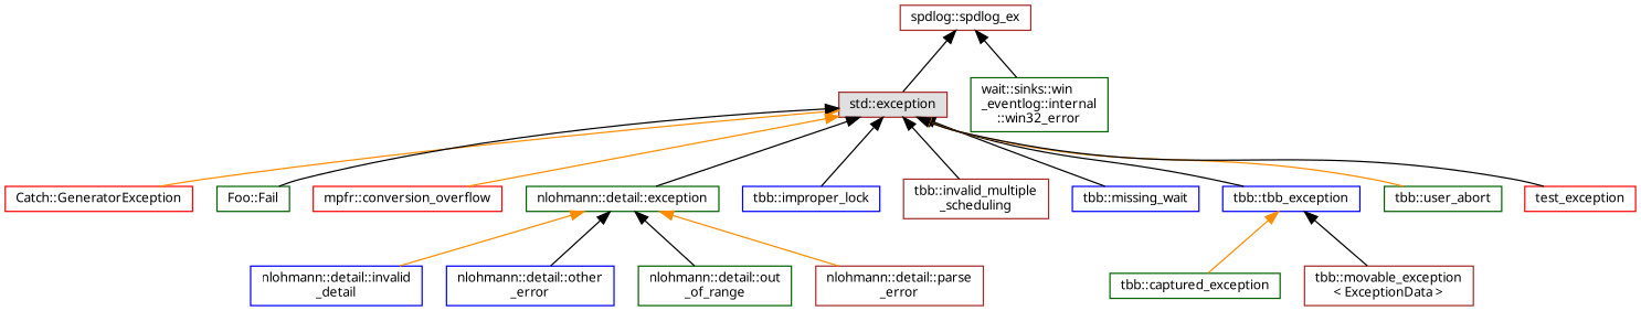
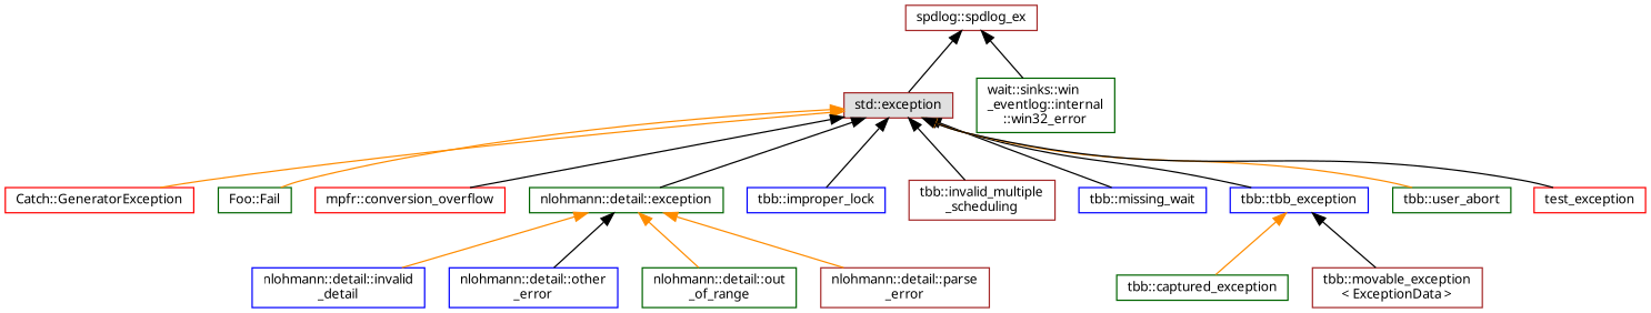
  digraph {
    fontname="Noto Sans"
    rankdir=TB
    node [color=darkgreen fillcolor=white fontname="Noto Sans" fontsize=10 shape=box style=filled]
    edge [color=black dir=back fontname="Noto Sans" fontsize=10 labelfontname=Helvetica labelfontsize=10 style=solid]
    n1 [color=brown fillcolor="#E0E0E0" height=0.2 label="std::exception" width=0.4]
    n2 [color=red height=0.2 label="Catch::GeneratorException" width=0.4]
    n3 [height=0.2 label="Foo::Fail" width=0.4]
    n4 [color=red height=0.2 label="mpfr::conversion_overflow" width=0.4]
    n5 [height=0.2 label="nlohmann::detail::exception" width=0.4]
    n6 [color=blue height=0.2 label="tbb::improper_lock" width=0.4]
    n7 [color=brown height=0.2 label="tbb::invalid_multiple\l_scheduling" width=0.4]
    n8 [color=blue height=0.2 label="tbb::missing_wait" width=0.4]
    n9 [color=blue height=0.2 label="tbb::tbb_exception" width=0.4]
    n10 [height=0.2 label="tbb::user_abort" width=0.4]
    n11 [color=red height=0.2 label=test_exception width=0.4]
    n12 [color=blue height=0.2 label="nlohmann::detail::invalid\l_detail" width=0.4]
    n13 [color=blue height=0.2 label="nlohmann::detail::other\l_error" width=0.4]
    n14 [height=0.2 label="nlohmann::detail::out\l_of_range" width=0.4]
    n15 [color=brown height=0.2 label="nlohmann::detail::parse\l_error" width=0.4]
    n16 [color=brown height=0.2 label="spdlog::spdlog_ex" width=0.4]
    n17 [height=0.2 label="wait::sinks::win\l_eventlog::internal\l::win32_error" width=0.4]
    n18 [height=0.2 label="tbb::captured_exception" width=0.4]
    n19 [color=brown height=0.2 label="tbb::movable_exception\l\< ExceptionData \>" width=0.4]
    n1 -> n2 [color=darkorange]
-   n1 -> n3
-   n1 -> n4 [color=darkorange]
+   n1 -> n3 [color=darkorange]
+   n1 -> n4
    n1 -> n5
    n1 -> n6
    n1 -> n7
    n1 -> n8
    n1 -> n9
    n1 -> n10 [color=darkorange]
    n1 -> n11
    n5 -> n12 [color=darkorange]
    n5 -> n13
-   n5 -> n14
+   n5 -> n14 [color=darkorange]
    n5 -> n15 [color=darkorange]
    n9 -> n18 [color=darkorange]
    n9 -> n19
    n16 -> n1
    n16 -> n17
  }
